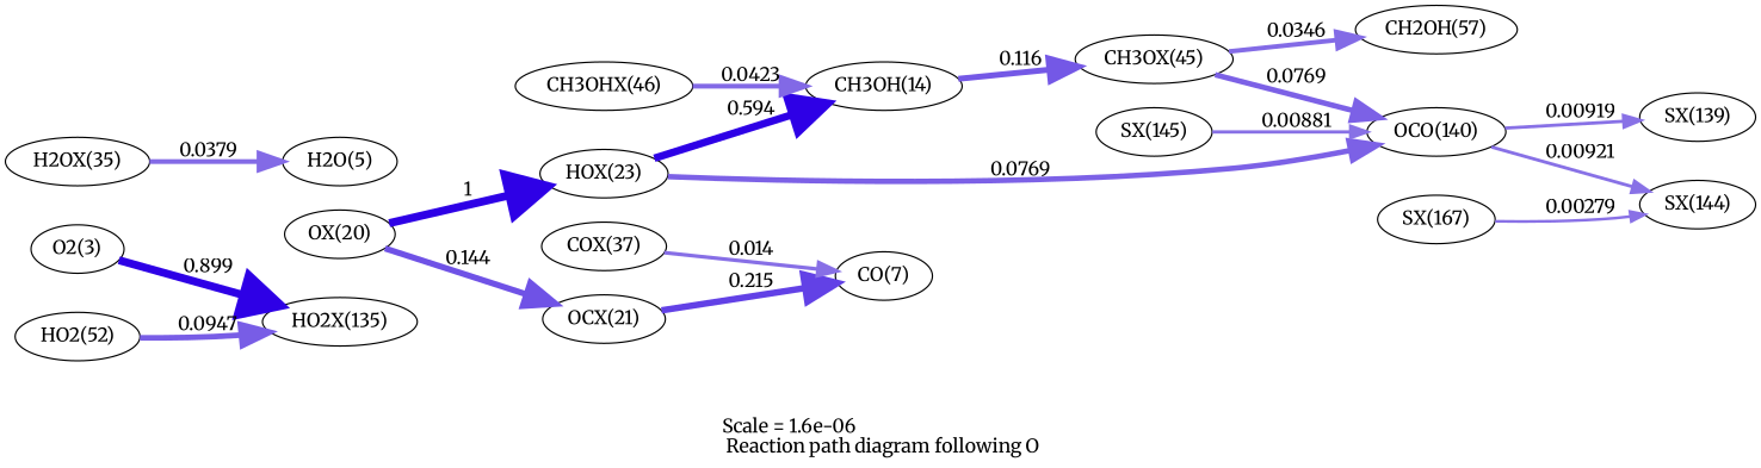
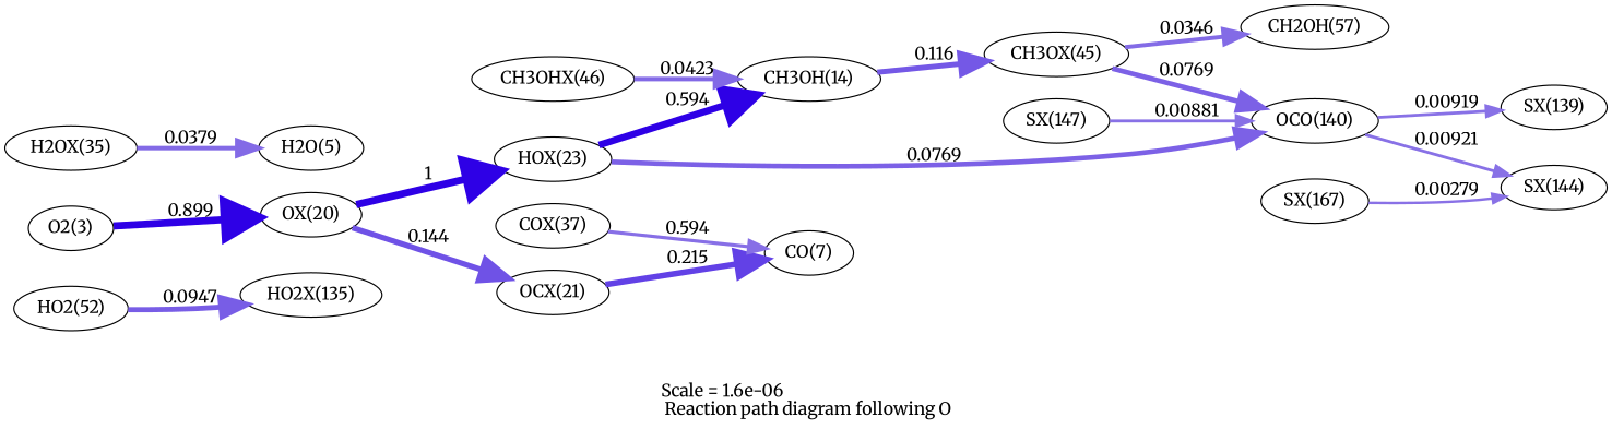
  digraph {
    fontname=Merriweather
    label="Scale = 1.6e-06\l Reaction path diagram following O"
    rankdir=LR
    node [fontname=Merriweather]
    edge [arrowsize=2.03 color="0.7, 0.509, 0.9" fontname=Merriweather penwidth=4.06]
    n1 [label="O2(3)"]
    n2 [label="OX(20)"]
    n3 [label="HOX(23)"]
    n4 [label="OCX(21)"]
    n5 [label="CH3OH(14)"]
    n6 [label="OCO(140)"]
    n7 [label="CO(7)"]
    n8 [label="CH3OX(45)"]
    n9 [label="SX(139)"]
    n10 [label="SX(144)"]
    n11 [label="CH2OH(57)"]
    n12 [label="CH3OHX(46)"]
    n13 [label="H2OX(35)"]
    n14 [label="H2O(5)"]
-   n15 [label="SX(145)"]
+   n15 [label="SX(147)"]
    n16 [label="SX(167)"]
    n17 [label="HO2(52)"]
    n18 [label="HO2X(135)"]
    n19 [label="COX(37)"]
-   n1 -> n18 [arrowsize=2.96 color="0.7, 1.4, 0.9" label=" 0.899" penwidth=5.92]
+   n1 -> n2 [arrowsize=2.96 color="0.7, 1.4, 0.9" label=" 0.899" penwidth=5.92]
    n2 -> n3 [arrowsize=3 color="0.7, 1.5, 0.9" label=" 1" penwidth=6]
    n2 -> n4 [arrowsize=2.27 color="0.7, 0.644, 0.9" label=" 0.144" penwidth=4.54]
    n3 -> n5 [arrowsize=2.8 color="0.7, 1.09, 0.9" label=" 0.594" penwidth=5.61]
    n3 -> n6 [color="0.7, 0.577, 0.9" label=" 0.0769"]
    n4 -> n7 [arrowsize=2.42 color="0.7, 0.715, 0.9" label=" 0.215" penwidth=4.84]
    n5 -> n8 [arrowsize=2.19 color="0.7, 0.616, 0.9" label=" 0.116" penwidth=4.38]
    n6 -> n9 [arrowsize=1.23 label=" 0.00919" penwidth=2.46]
    n6 -> n10 [arrowsize=1.23 label=" 0.00921" penwidth=2.46]
    n8 -> n6 [color="0.7, 0.577, 0.9" label=" 0.0769"]
    n8 -> n11 [arrowsize=1.73 color="0.7, 0.535, 0.9" label=" 0.0346" penwidth=3.46]
    n12 -> n5 [arrowsize=1.81 color="0.7, 0.542, 0.9" label=" 0.0423" penwidth=3.61]
    n13 -> n14 [arrowsize=1.76 color="0.7, 0.538, 0.9" label=" 0.0379" penwidth=3.53]
    n15 -> n6 [arrowsize=1.21 label=" 0.00881" penwidth=2.43]
    n16 -> n10 [arrowsize=1.06 color="0.7, 0.506, 0.9" label=" 0.00279" penwidth=2.11]
    n17 -> n18 [arrowsize=2.11 color="0.7, 0.595, 0.9" label=" 0.0947" penwidth=4.22]
-   n19 -> n7 [arrowsize=1.39 color="0.7, 0.514, 0.9" label=" 0.014" penwidth=2.78]
+   n19 -> n7 [arrowsize=1.39 color="0.7, 0.514, 0.9" label=" 0.594" penwidth=2.78]
  }
